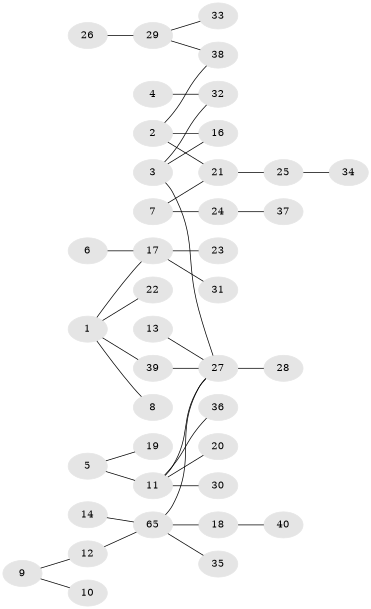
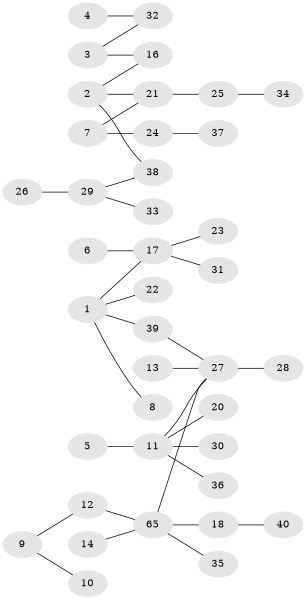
  graph {
    rankdir=LR
    node [color=gray90 style=filled]
    edge [weight=1.0]
    1
    8
    17
    22
    39
    23
    31
    27
    28
    2
    16
    21
    38
    25
    3
    32
    4
    5
    11
-   19
    20
    30
    36
    6
    7
    24
    37
    9
    10
    12
    n31 [label=65]
    18
    35
    13
    14
    40
    34
    26
    29
    33
    1 -- 8
    1 -- 17
    1 -- 22
    1 -- 39
    17 -- 23
    17 -- 31
    39 -- 27
    27 -- 28
    2 -- 16
    2 -- 21
    2 -- 38
    21 -- 25
    25 -- 34
-   3 -- 27
    3 -- 16
    3 -- 32
    4 -- 32
    5 -- 11
-   5 -- 19
    11 -- 27
    11 -- 20
    11 -- 30
    11 -- 36
    6 -- 17
    7 -- 21
    7 -- 24
    24 -- 37
    9 -- 10
    9 -- 12
    12 -- n31
    n31 -- 27
    n31 -- 18
    n31 -- 35
    18 -- 40
    13 -- 27
    14 -- n31
    26 -- 29
    29 -- 38
    29 -- 33
  }
